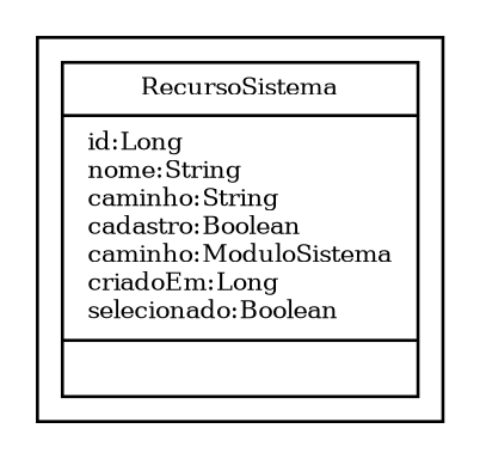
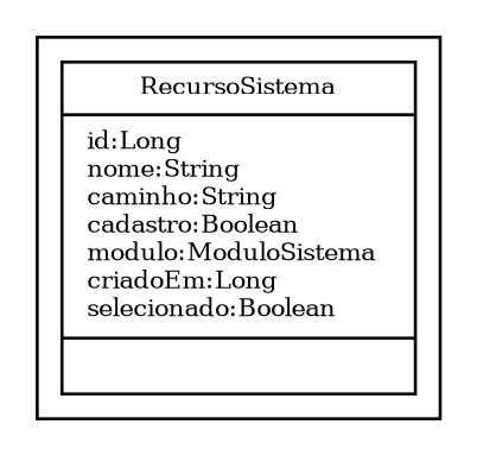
  digraph {
    fontname="Times-Roman"
    fontsize=8
-   n1 [fontname="Times-Roman" fontsize=8 label="{RecursoSistema|id:Long\lnome:String\lcaminho:String\lcadastro:Boolean\lcaminho:ModuloSistema\lcriadoEm:Long\lselecionado:Boolean\l|\l}" shape=record]
+   n1 [fontname="Times-Roman" fontsize=8 label="{RecursoSistema|id:Long\lnome:String\lcaminho:String\lcadastro:Boolean\lmodulo:ModuloSistema\lcriadoEm:Long\lselecionado:Boolean\l|\l}" shape=record]
    subgraph cluster_1 {
      n1
    }
  }
